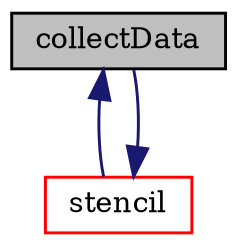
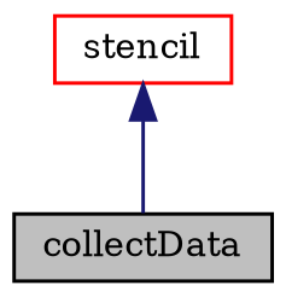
  digraph {
    rankdir=TB
    fontname="DejaVu Serif"
    node [fontname="DejaVu Serif" fontsize=10 shape=record]
    edge [color=midnightblue dir=back fontname="DejaVu Serif" fontsize=10 labelfontname=FreeSans labelfontsize=10 style=solid]
    n1 [color=black fillcolor=grey75 fontcolor=black height=0.2 label=collectData style=filled width=0.4]
    n2 [color=red height=0.2 label=stencil width=0.4]
-   n1 -> n2
    n2 -> n1
  }
